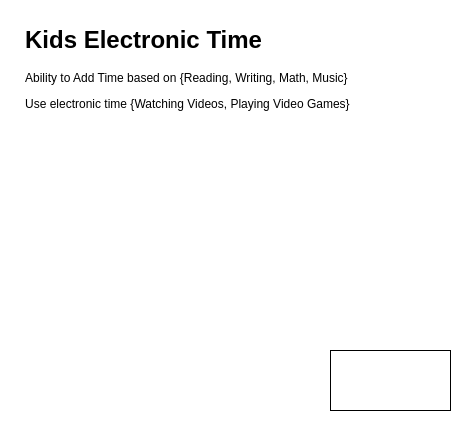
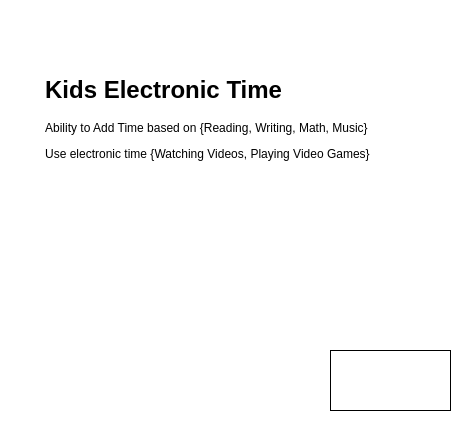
  <mxCell id="0" />
  <mxCell id="1" parent="0" />
  <mxCell id="2" value="" style="rounded=0;whiteSpace=wrap;html=1;" vertex="1" parent="1"><mxGeometry x="330" y="350" width="120" height="60" as="geometry" /></mxCell>
- <mxCell id="3" value="&lt;h1&gt;Kids Electronic Time&lt;/h1&gt;&lt;p&gt;Ability to Add Time based on {Reading, Writing, Math, Music}&lt;/p&gt;&lt;p&gt;Use electronic time {Watching Videos, Playing Video Games}&lt;/p&gt;" style="text;html=1;strokeColor=none;fillColor=none;spacing=5;spacingTop=-20;whiteSpace=wrap;overflow=hidden;rounded=0;" vertex="1" parent="1"><mxGeometry x="20" y="20" width="340" height="120" as="geometry" /></mxCell>
+ <mxCell id="3" value="&lt;h1&gt;Kids Electronic Time&lt;/h1&gt;&lt;p&gt;Ability to Add Time based on {Reading, Writing, Math, Music}&lt;/p&gt;&lt;p&gt;Use electronic time {Watching Videos, Playing Video Games}&lt;/p&gt;" style="text;html=1;strokeColor=none;fillColor=none;spacing=5;spacingTop=-20;whiteSpace=wrap;overflow=hidden;rounded=0;" vertex="1" parent="1"><mxGeometry x="40" y="70" width="340" height="120" as="geometry" /></mxCell>
